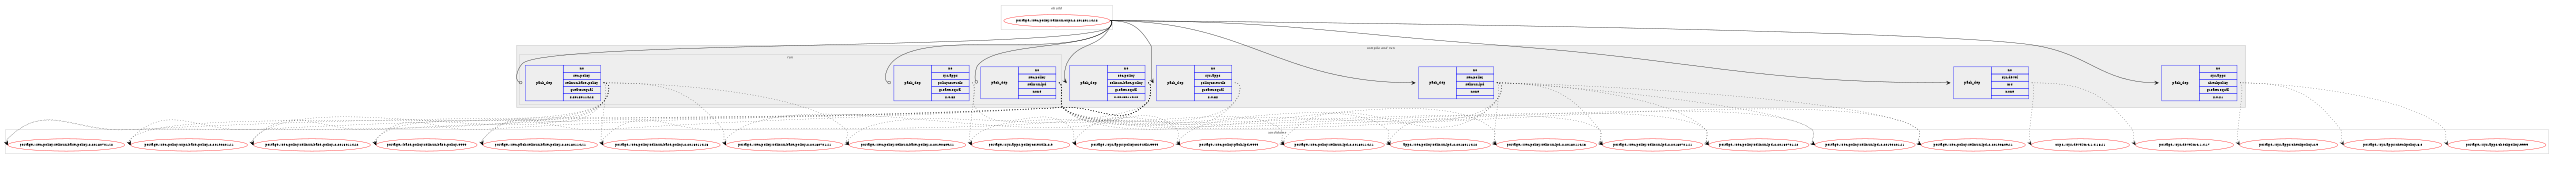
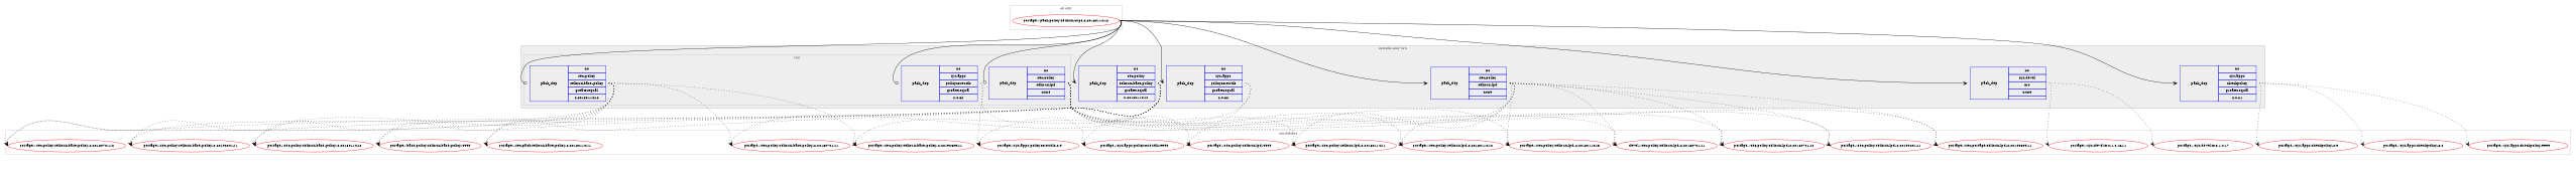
  digraph {
    compound=true
    concentrate=true
    fontname="DejaVu Serif"
    fontsize=10
    newrank=true
    rankdir=TB
    ranksep=1.5
    node [color=red fontname="DejaVu Serif" fontsize=10]
    edge [arrowhead=vee fontname="DejaVu Serif" headport=w style=dotted tailport=e weight=100]
-   n1 [label="portage://sec-policy/selinux-cups-2.20180114-r2" width=4]
+   n1 [label="portage://pack-policy/selinux-cups-2.20180114-r2" width=4]
    n2 [color=blue label=<<TABLE BORDER="0" CELLBORDER="1" CELLSPACING="0" CELLPADDING="4" WIDTH="220"><TR><TD ROWSPAN="6" CELLPADDING="30">pack_dep</TD></TR><TR><TD WIDTH="110">no</TD></TR><TR><TD>sec-policy</TD></TR><TR><TD>selinux-base-policy</TD></TR><TR><TD>greaterequal</TD></TR><TR><TD>2.20180114-r2</TD></TR></TABLE>> shape=none]
    n3 [color=blue label=<<TABLE BORDER="0" CELLBORDER="1" CELLSPACING="0" CELLPADDING="4" WIDTH="220"><TR><TD ROWSPAN="6" CELLPADDING="30">pack_dep</TD></TR><TR><TD WIDTH="110">no</TD></TR><TR><TD>sec-policy</TD></TR><TR><TD>selinux-lpd</TD></TR><TR><TD>none</TD></TR><TR><TD></TD></TR></TABLE>> shape=none]
    n4 [color=blue label=<<TABLE BORDER="0" CELLBORDER="1" CELLSPACING="0" CELLPADDING="4" WIDTH="220"><TR><TD ROWSPAN="6" CELLPADDING="30">pack_dep</TD></TR><TR><TD WIDTH="110">no</TD></TR><TR><TD>sys-apps</TD></TR><TR><TD>checkpolicy</TD></TR><TR><TD>greaterequal</TD></TR><TR><TD>2.0.21</TD></TR></TABLE>> shape=none]
    n5 [color=blue label=<<TABLE BORDER="0" CELLBORDER="1" CELLSPACING="0" CELLPADDING="4" WIDTH="220"><TR><TD ROWSPAN="6" CELLPADDING="30">pack_dep</TD></TR><TR><TD WIDTH="110">no</TD></TR><TR><TD>sys-apps</TD></TR><TR><TD>policycoreutils</TD></TR><TR><TD>greaterequal</TD></TR><TR><TD>2.0.82</TD></TR></TABLE>> shape=none]
    n6 [color=blue label=<<TABLE BORDER="0" CELLBORDER="1" CELLSPACING="0" CELLPADDING="4" WIDTH="220"><TR><TD ROWSPAN="6" CELLPADDING="30">pack_dep</TD></TR><TR><TD WIDTH="110">no</TD></TR><TR><TD>sys-devel</TD></TR><TR><TD>m4</TD></TR><TR><TD>none</TD></TR><TR><TD></TD></TR></TABLE>> shape=none]
    n7 [color=blue label=<<TABLE BORDER="0" CELLBORDER="1" CELLSPACING="0" CELLPADDING="4" WIDTH="220"><TR><TD ROWSPAN="6" CELLPADDING="30">pack_dep</TD></TR><TR><TD WIDTH="110">no</TD></TR><TR><TD>sec-policy</TD></TR><TR><TD>selinux-base-policy</TD></TR><TR><TD>greaterequal</TD></TR><TR><TD>2.20180114-r2</TD></TR></TABLE>> shape=none]
    n8 [color=blue label=<<TABLE BORDER="0" CELLBORDER="1" CELLSPACING="0" CELLPADDING="4" WIDTH="220"><TR><TD ROWSPAN="6" CELLPADDING="30">pack_dep</TD></TR><TR><TD WIDTH="110">no</TD></TR><TR><TD>sec-policy</TD></TR><TR><TD>selinux-lpd</TD></TR><TR><TD>none</TD></TR><TR><TD></TD></TR></TABLE>> shape=none]
    n9 [color=blue label=<<TABLE BORDER="0" CELLBORDER="1" CELLSPACING="0" CELLPADDING="4" WIDTH="220"><TR><TD ROWSPAN="6" CELLPADDING="30">pack_dep</TD></TR><TR><TD WIDTH="110">no</TD></TR><TR><TD>sys-apps</TD></TR><TR><TD>policycoreutils</TD></TR><TR><TD>greaterequal</TD></TR><TR><TD>2.0.82</TD></TR></TABLE>> shape=none]
    n10 [label="portage://base-policy/selinux-base-policy-9999" width=4]
    n11 [label="portage://sec-policy/selinux-base-policy-2.20190609-r1" width=4]
-   n12 [label="portage://sec-policy/cups-base-policy-2.20190201-r1" width=4]
+   n12 [label="portage://sec-policy/selinux-base-policy-2.20190201-r1" width=4]
    n13 [label="portage://sec-policy/selinux-base-policy-2.20180701-r2" width=4]
    n14 [label="portage://sec-policy/selinux-base-policy-2.20180701-r1" width=4]
-   n15 [label="portage://sec-policy/selinux-base-policy-2.20180114-r3" width=4]
    n16 [label="portage://sec-policy/selinux-base-policy-2.20180114-r2" width=4]
    n17 [label="portage://sec-pack/selinux-base-policy-2.20180114-r1" width=4]
-   n18 [label="portage://sec-policy/pack-lpd-9999" width=4]
-   n19 [label="portage://sec-policy/selinux-lpd-2.20190609-r1" width=4]
+   n18 [label="portage://sec-policy/selinux-lpd-9999" width=4]
+   n19 [label="portage://sec-portage/selinux-lpd-2.20190609-r1" width=4]
    n20 [label="portage://sec-policy/selinux-lpd-2.20190201-r1" width=4]
    n21 [label="portage://sec-policy/selinux-lpd-2.20180701-r2" width=4]
-   n22 [label="portage://sec-policy/selinux-lpd-2.20180701-r1" width=4]
+   n22 [label="devel://sec-policy/selinux-lpd-2.20180701-r1" width=4]
    n23 [label="portage://sec-policy/selinux-lpd-2.20180114-r3" width=4]
-   n24 [label="apps://sec-policy/selinux-lpd-2.20180114-r2" width=4]
+   n24 [label="portage://sec-policy/selinux-lpd-2.20180114-r2" width=4]
    n25 [label="portage://sec-policy/selinux-lpd-2.20180114-r1" width=4]
    n26 [label="portage://sys-apps/checkpolicy-9999" width=4]
    n27 [label="portage://sys-apps/checkpolicy-3.0" width=4]
    n28 [label="portage://sys-apps/checkpolicy-2.9" width=4]
    n29 [label="portage://sys-apps/policycoreutils-9999" width=4]
    n30 [label="portage://sys-apps/policycoreutils-2.9" width=4]
-   n31 [label="cups://sys-devel/m4-1.4.18-r1" width=4]
+   n31 [label="portage://sys-devel/m4-1.4.18-r1" width=4]
    n32 [label="portage://sys-devel/m4-1.4.17" width=4]
    subgraph cluster_1 {
      color=gray
      label=<<i>ebuild</i>>
      rank=same
      n1
    }
    subgraph cluster_2 {
      color=gray
      label=<<i>dependencies</i>>
      subgraph cluster_3 {
        color=gray
        fillcolor="#eeeeee"
        label=<<i>compile</i>>
        style=filled
        subgraph sub_4 {
          color=gray
          fillcolor="#eeeeee"
          label=<<i>compile</i>>
          style=filled
          n2
        }
        subgraph sub_5 {
          color=gray
          fillcolor="#eeeeee"
          label=<<i>compile</i>>
          style=filled
          n3
        }
        subgraph sub_6 {
          color=gray
          fillcolor="#eeeeee"
          label=<<i>compile</i>>
          style=filled
          n4
        }
        subgraph sub_7 {
          color=gray
          fillcolor="#eeeeee"
          label=<<i>compile</i>>
          style=filled
          n5
        }
        subgraph sub_8 {
          color=gray
          fillcolor="#eeeeee"
          label=<<i>compile</i>>
          style=filled
          n6
        }
      }
      subgraph cluster_9 {
        color=gray
        fillcolor="#eeeeee"
        label=<<i>compile and run</i>>
        style=filled
      }
      subgraph cluster_10 {
        color=gray
        fillcolor="#eeeeee"
        label=<<i>run</i>>
        style=filled
        subgraph sub_11 {
          color=gray
          fillcolor="#eeeeee"
          label=<<i>run</i>>
          style=filled
          n7
        }
        subgraph sub_12 {
          color=gray
          fillcolor="#eeeeee"
          label=<<i>run</i>>
          style=filled
          n8
        }
        subgraph sub_13 {
          color=gray
          fillcolor="#eeeeee"
          label=<<i>run</i>>
          style=filled
          n9
        }
      }
    }
    subgraph cluster_14 {
      color=gray
      label=<<i>candidates</i>>
      rank=same
      subgraph sub_15 {
        color=black
        label=<<i>candidates</i>>
        nodesep=1
        rank=same
        n10
        n11
        n12
        n13
        n14
-       n15
        n16
        n17
      }
      subgraph sub_16 {
        color=black
        label=<<i>candidates</i>>
        nodesep=1
        rank=same
        n18
        n19
        n20
        n21
        n22
        n23
        n24
        n25
      }
      subgraph sub_17 {
        color=black
        label=<<i>candidates</i>>
        nodesep=1
        rank=same
        n26
        n27
        n28
      }
      subgraph sub_18 {
        color=black
        label=<<i>candidates</i>>
        nodesep=1
        rank=same
        n29
        n30
      }
      subgraph sub_19 {
        color=black
        label=<<i>candidates</i>>
        nodesep=1
        rank=same
        n31
        n32
      }
      subgraph sub_20 {
        color=black
        label=<<i>candidates</i>>
        nodesep=1
        rank=same
        n10
        n11
        n12
        n13
        n14
-       n15
        n16
        n17
      }
      subgraph sub_21 {
        color=black
        label=<<i>candidates</i>>
        nodesep=1
        rank=same
        n18
        n19
        n20
        n21
        n22
        n23
        n24
        n25
      }
      subgraph sub_22 {
        color=black
        label=<<i>candidates</i>>
        nodesep=1
        rank=same
        n29
        n30
      }
    }
    n1 -> n2 [style=solid weight=20]
    n1 -> n3 [style=solid weight=20]
    n1 -> n4 [style=solid weight=20]
    n1 -> n5 [style=solid weight=20]
    n1 -> n6 [style=solid weight=20]
    n1 -> n7 [arrowhead=odot style=solid weight=20]
    n1 -> n8 [arrowhead=odot style=solid weight=20]
    n1 -> n9 [arrowhead=odot style=solid weight=20]
    n2 -> n10
    n2 -> n11
    n2 -> n12
    n2 -> n13
    n2 -> n14
-   n2 -> n15
    n2 -> n16
    n2 -> n17
    n3 -> n18
    n3 -> n19
    n3 -> n20
    n3 -> n21
    n3 -> n22
    n3 -> n23
    n3 -> n24
    n3 -> n25
    n4 -> n26
    n4 -> n27
    n4 -> n28
    n5 -> n29
    n5 -> n30
    n6 -> n31
    n6 -> n32
    n7 -> n10
    n7 -> n11
    n7 -> n12
    n7 -> n13
    n7 -> n14
-   n7 -> n15
    n7 -> n16
    n7 -> n17
    n8 -> n18
    n8 -> n19
    n8 -> n20
    n8 -> n21
    n8 -> n22
    n8 -> n23
    n8 -> n24
    n8 -> n25
    n9 -> n29
    n9 -> n30
  }
